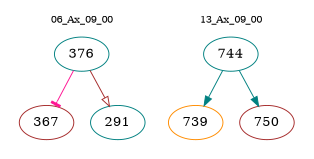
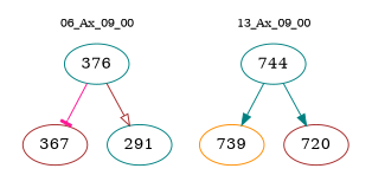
  digraph {
    node [color=teal]
    edge [arrowhead=normal color=teal]
    n1 [label=376]
    n2 [color=brown label=367]
    n3 [label=291]
    n4 [label=744]
    n5 [color=darkorange label=739]
-   n6 [color=brown label=750]
+   n6 [color=brown label=720]
    subgraph cluster_1 {
      color=white
      fontsize=10
      label="06_Ax_09_00"
      n1
      n2
      n3
    }
    subgraph cluster_2 {
      color=white
      fontsize=10
      label="13_Ax_09_00"
      n4
      n5
      n6
    }
    n1 -> n2 [arrowhead=tee color=deeppink]
    n1 -> n3 [arrowhead=onormal color=brown]
    n4 -> n5
    n4 -> n6
  }
